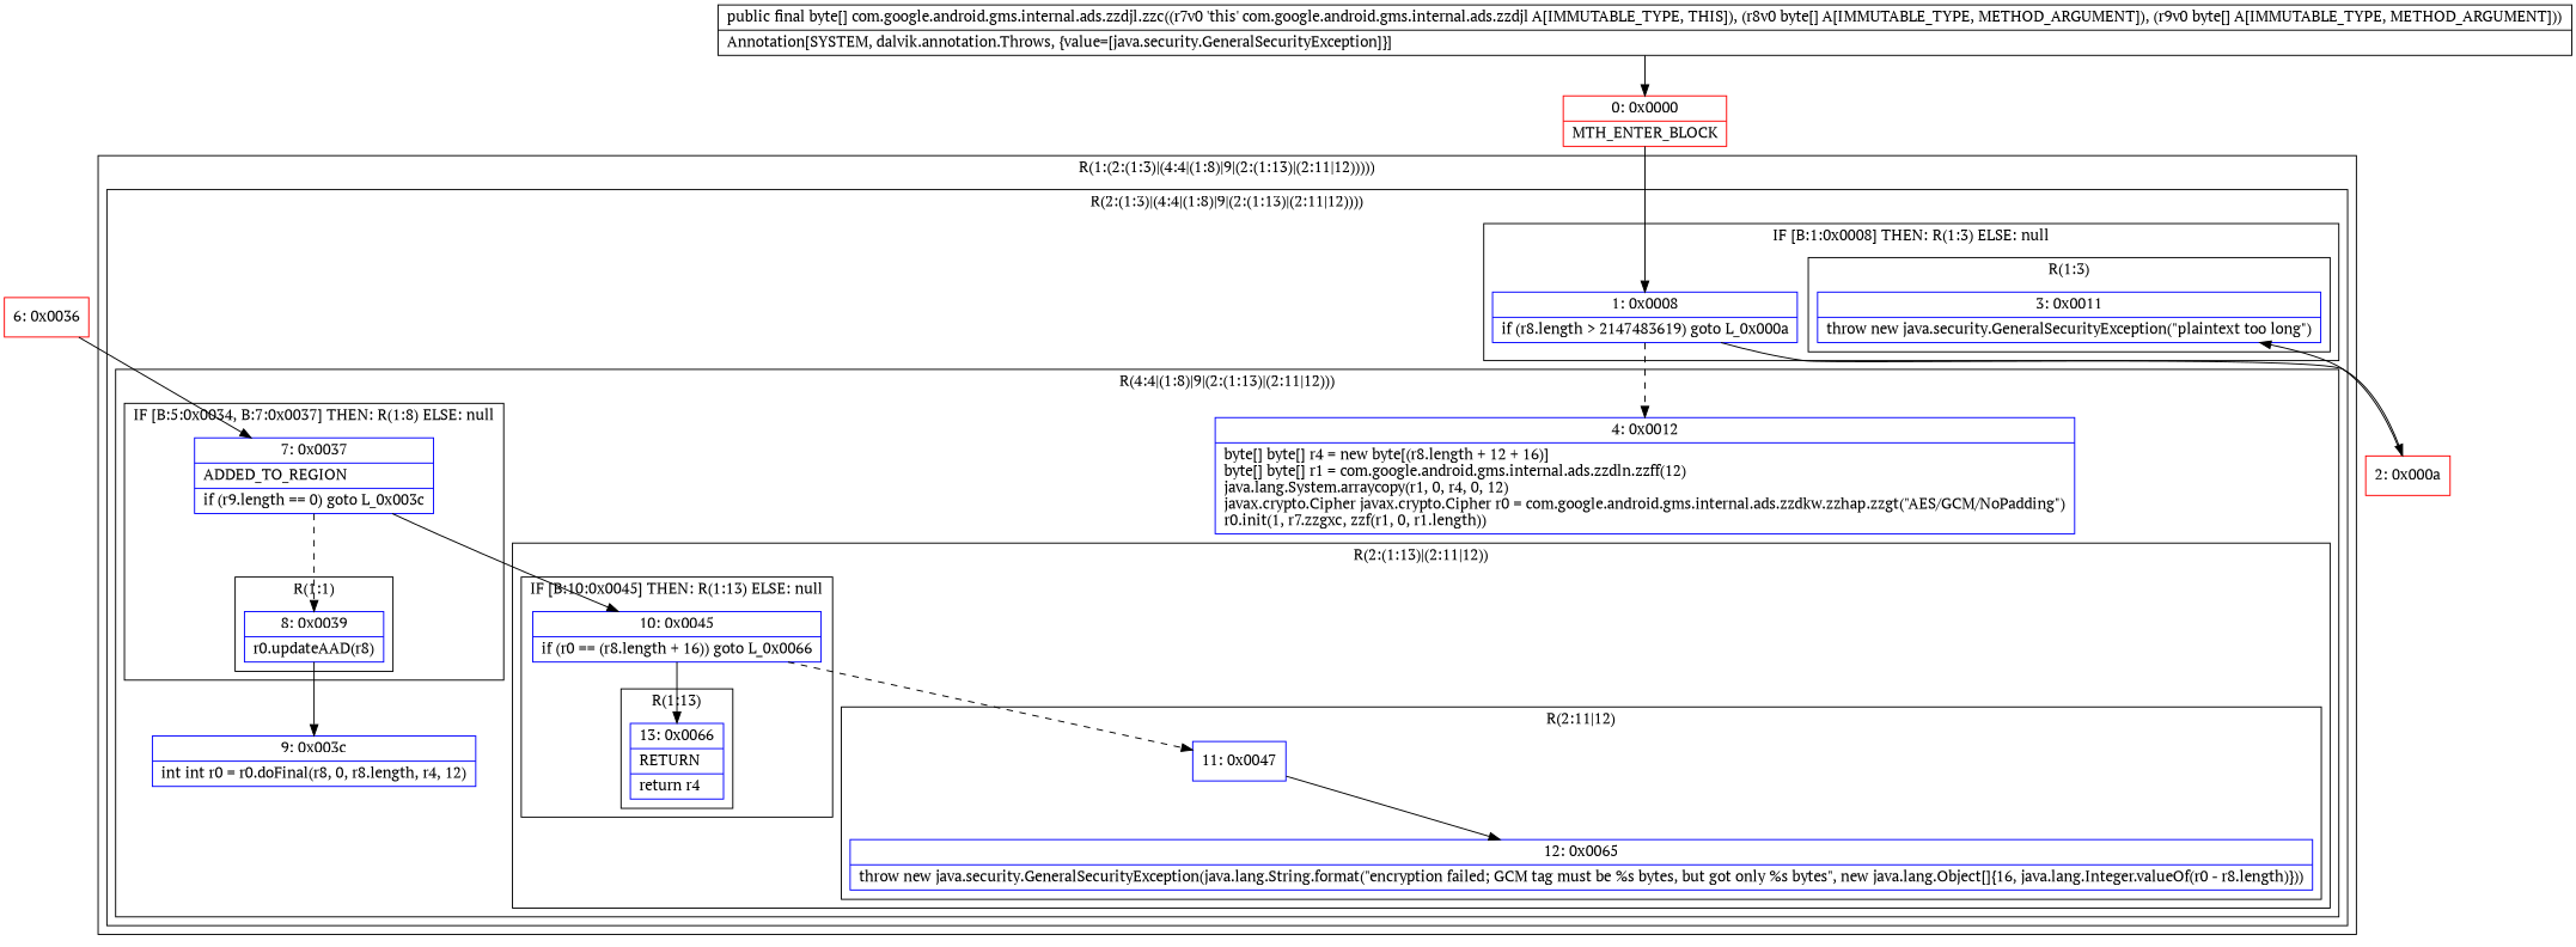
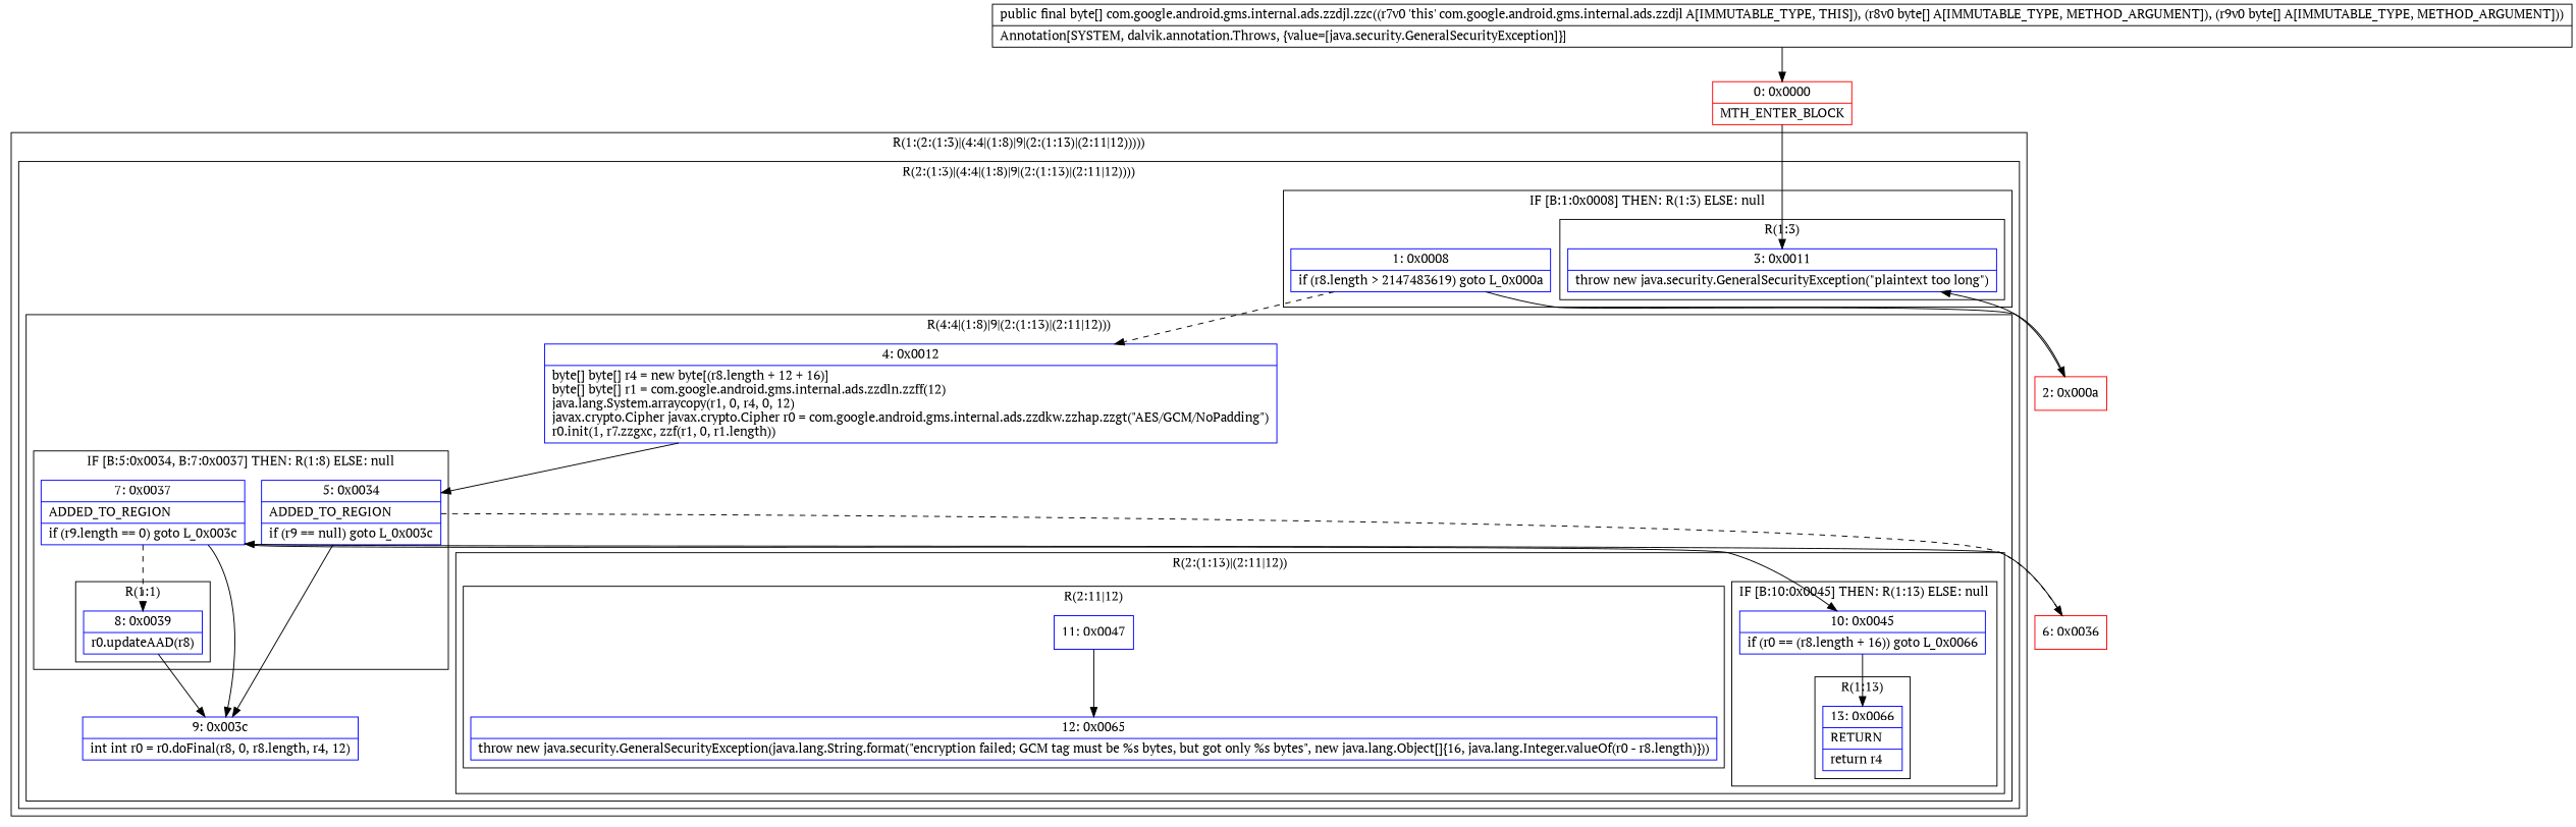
  digraph {
    fontname="PT Serif"
    node [color=blue fontname="PT Serif" shape=record]
    edge [fontname="PT Serif"]
    n1 [label="{3\:\ 0x0011|throw new java.security.GeneralSecurityException(\"plaintext too long\")\l}"]
    n2 [label="{1\:\ 0x0008|if (r8.length \> 2147483619) goto L_0x000a\l}"]
    n3 [label="{8\:\ 0x0039|r0.updateAAD(r8)\l}"]
+   n4 [label="{5\:\ 0x0034|ADDED_TO_REGION\l|if (r9 == null) goto L_0x003c\l}"]
    n5 [label="{7\:\ 0x0037|ADDED_TO_REGION\l|if (r9.length == 0) goto L_0x003c\l}"]
    n6 [label="{13\:\ 0x0066|RETURN\l|return r4\l}"]
    n7 [label="{10\:\ 0x0045|if (r0 == (r8.length + 16)) goto L_0x0066\l}"]
    n8 [label="{11\:\ 0x0047}"]
    n9 [label="{12\:\ 0x0065|throw new java.security.GeneralSecurityException(java.lang.String.format(\"encryption failed; GCM tag must be %s bytes, but got only %s bytes\", new java.lang.Object[]\{16, java.lang.Integer.valueOf(r0 \- r8.length)\}))\l}"]
    n10 [label="{4\:\ 0x0012|byte[] byte[] r4 = new byte[(r8.length + 12 + 16)]\lbyte[] byte[] r1 = com.google.android.gms.internal.ads.zzdln.zzff(12)\ljava.lang.System.arraycopy(r1, 0, r4, 0, 12)\ljavax.crypto.Cipher javax.crypto.Cipher r0 = com.google.android.gms.internal.ads.zzdkw.zzhap.zzgt(\"AES\/GCM\/NoPadding\")\lr0.init(1, r7.zzgxc, zzf(r1, 0, r1.length))\l}"]
    n11 [label="{9\:\ 0x003c|int int r0 = r0.doFinal(r8, 0, r8.length, r4, 12)\l}"]
    n12 [color=red label="{2\:\ 0x000a}"]
    n13 [color=red label="{6\:\ 0x0036}"]
    n14 [color=red label="{0\:\ 0x0000|MTH_ENTER_BLOCK\l}"]
    n15 [label="{public final byte[] com.google.android.gms.internal.ads.zzdjl.zzc((r7v0 'this' com.google.android.gms.internal.ads.zzdjl A[IMMUTABLE_TYPE, THIS]), (r8v0 byte[] A[IMMUTABLE_TYPE, METHOD_ARGUMENT]), (r9v0 byte[] A[IMMUTABLE_TYPE, METHOD_ARGUMENT]))  | Annotation[SYSTEM, dalvik.annotation.Throws, \{value=[java.security.GeneralSecurityException]\}]\l}" color=""]
    subgraph cluster_1 {
      label="R(1:(2:(1:3)|(4:4|(1:8)|9|(2:(1:13)|(2:11|12)))))"
      subgraph cluster_2 {
        label="R(2:(1:3)|(4:4|(1:8)|9|(2:(1:13)|(2:11|12))))"
        subgraph cluster_3 {
          label="IF [B:1:0x0008] THEN: R(1:3) ELSE: null"
          n2
          subgraph cluster_4 {
            label="R(1:3)"
            n1
          }
        }
        subgraph cluster_5 {
          label="R(4:4|(1:8)|9|(2:(1:13)|(2:11|12)))"
          n10
          n11
          subgraph cluster_6 {
            label="IF [B:5:0x0034, B:7:0x0037] THEN: R(1:8) ELSE: null"
+           n4
            n5
            subgraph cluster_7 {
              label="R(1:1)"
              n3
            }
          }
          subgraph cluster_8 {
            label="R(2:(1:13)|(2:11|12))"
            subgraph cluster_9 {
              label="IF [B:10:0x0045] THEN: R(1:13) ELSE: null"
              n7
              subgraph cluster_10 {
                label="R(1:13)"
                n6
              }
            }
            subgraph cluster_11 {
              label="R(2:11|12)"
              n8
              n9
            }
          }
        }
      }
    }
    n2 -> n10 [style=dashed]
    n2 -> n12
    n3 -> n11
+   n4 -> n11
+   n4 -> n13 [style=dashed]
    n5 -> n3 [style=dashed]
    n5 -> n7
+   n5 -> n11
    n7 -> n6
-   n7 -> n8 [style=dashed]
    n8 -> n9
+   n10 -> n4
    n12 -> n1
    n13 -> n5
-   n14 -> n2
+   n14 -> n1
    n15 -> n14
  }
